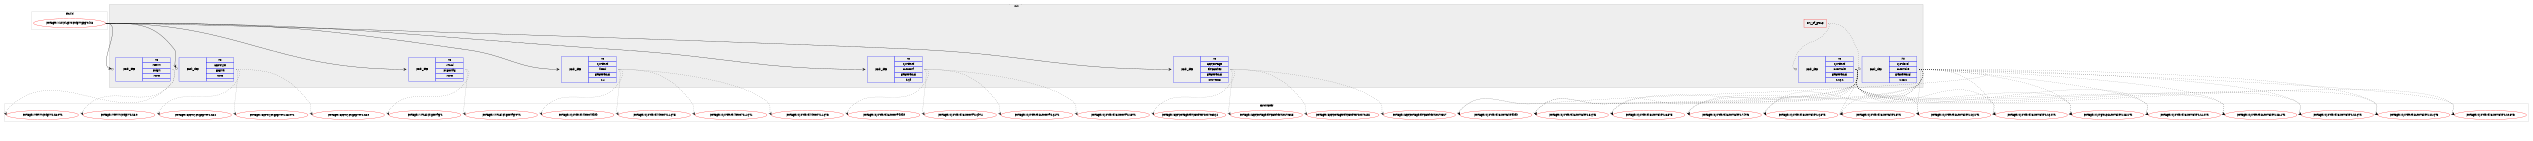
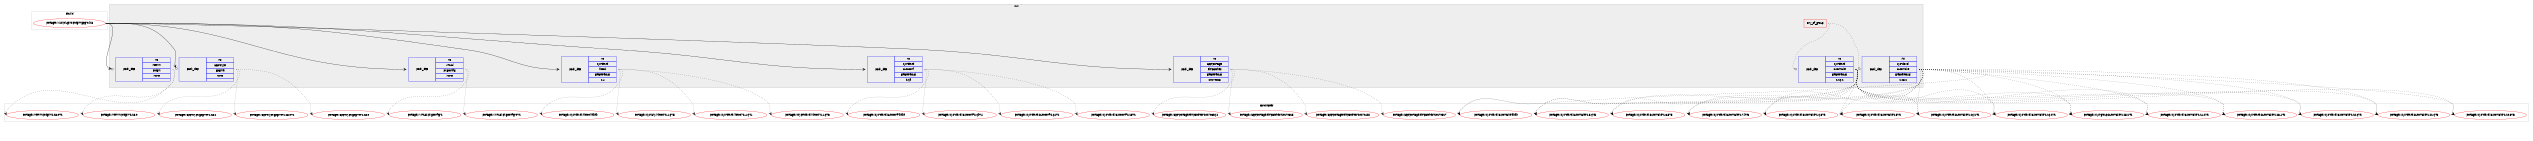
  digraph {
    compound=true
    concentrate=true
    fontname=Helvetica
    fontsize=10
    newrank=true
    rankdir=TB
    ranksep=1.5
    node [color=red fontname=Helvetica fontsize=10]
    edge [arrowhead=vee headport=w style=dotted tailport=e weight=100]
    n1 [label="portage://x11-plugins/pidgin-gpg-0.9.3" width=4]
    n2 [color=blue label=<<TABLE BORDER="0" CELLBORDER="1" CELLSPACING="0" CELLPADDING="4" WIDTH="220"><TR><TD ROWSPAN="6" CELLPADDING="30">pack_dep</TD></TR><TR><TD WIDTH="110">no</TD></TR><TR><TD>sys-devel</TD></TR><TR><TD>automake</TD></TR><TR><TD>greaterequal</TD></TR><TR><TD>1.16.1</TD></TR></TABLE>> shape=none]
    n3 [color=blue label=<<TABLE BORDER="0" CELLBORDER="1" CELLSPACING="0" CELLPADDING="4" WIDTH="220"><TR><TD ROWSPAN="6" CELLPADDING="30">pack_dep</TD></TR><TR><TD WIDTH="110">no</TD></TR><TR><TD>sys-devel</TD></TR><TR><TD>automake</TD></TR><TR><TD>greaterequal</TD></TR><TR><TD>1.15.1</TD></TR></TABLE>> shape=none]
    n4 [label=<<TABLE BORDER="0" CELLBORDER="1" CELLSPACING="0" CELLPADDING="4"><TR><TD CELLPADDING="10">any_of_group</TD></TR></TABLE>> shape=none]
    n5 [color=blue label=<<TABLE BORDER="0" CELLBORDER="1" CELLSPACING="0" CELLPADDING="4" WIDTH="220"><TR><TD ROWSPAN="6" CELLPADDING="30">pack_dep</TD></TR><TR><TD WIDTH="110">no</TD></TR><TR><TD>app-portage</TD></TR><TR><TD>elt-patches</TD></TR><TR><TD>greaterequal</TD></TR><TR><TD>20170815</TD></TR></TABLE>> shape=none]
    n6 [color=blue label=<<TABLE BORDER="0" CELLBORDER="1" CELLSPACING="0" CELLPADDING="4" WIDTH="220"><TR><TD ROWSPAN="6" CELLPADDING="30">pack_dep</TD></TR><TR><TD WIDTH="110">no</TD></TR><TR><TD>sys-devel</TD></TR><TR><TD>autoconf</TD></TR><TR><TD>greaterequal</TD></TR><TR><TD>2.69</TD></TR></TABLE>> shape=none]
    n7 [color=blue label=<<TABLE BORDER="0" CELLBORDER="1" CELLSPACING="0" CELLPADDING="4" WIDTH="220"><TR><TD ROWSPAN="6" CELLPADDING="30">pack_dep</TD></TR><TR><TD WIDTH="110">no</TD></TR><TR><TD>sys-devel</TD></TR><TR><TD>libtool</TD></TR><TR><TD>greaterequal</TD></TR><TR><TD>2.4</TD></TR></TABLE>> shape=none]
    n8 [color=blue label=<<TABLE BORDER="0" CELLBORDER="1" CELLSPACING="0" CELLPADDING="4" WIDTH="220"><TR><TD ROWSPAN="6" CELLPADDING="30">pack_dep</TD></TR><TR><TD WIDTH="110">no</TD></TR><TR><TD>virtual</TD></TR><TR><TD>pkgconfig</TD></TR><TR><TD>none</TD></TR><TR><TD></TD></TR></TABLE>> shape=none]
    n9 [color=blue label=<<TABLE BORDER="0" CELLBORDER="1" CELLSPACING="0" CELLPADDING="4" WIDTH="220"><TR><TD ROWSPAN="6" CELLPADDING="30">pack_dep</TD></TR><TR><TD WIDTH="110">no</TD></TR><TR><TD>app-crypt</TD></TR><TR><TD>gpgme</TD></TR><TR><TD>none</TD></TR><TR><TD></TD></TR></TABLE>> shape=none]
    n10 [color=blue label=<<TABLE BORDER="0" CELLBORDER="1" CELLSPACING="0" CELLPADDING="4" WIDTH="220"><TR><TD ROWSPAN="6" CELLPADDING="30">pack_dep</TD></TR><TR><TD WIDTH="110">no</TD></TR><TR><TD>net-im</TD></TR><TR><TD>pidgin</TD></TR><TR><TD>none</TD></TR><TR><TD></TD></TR></TABLE>> shape=none]
    n11 [label="portage://sys-devel/automake-1.10.3-r3" width=4]
    n12 [label="portage://sys-devel/automake-1.11.6-r3" width=4]
    n13 [label="portage://sys-devel/automake-1.12.6-r2" width=4]
    n14 [label="portage://sys-devel/automake-1.13.4-r2" width=4]
    n15 [label="portage://sys-devel/automake-1.14.1-r2" width=4]
    n16 [label="portage://sys-group/automake-1.15.1-r2" width=4]
    n17 [label="portage://sys-devel/automake-1.16.1-r1" width=4]
    n18 [label="portage://sys-devel/automake-1.16.1-r2" width=4]
    n19 [label="portage://sys-devel/automake-1.5-r2" width=4]
    n20 [label="portage://sys-devel/automake-1.6.3-r2" width=4]
    n21 [label="portage://sys-devel/automake-1.7.9-r3" width=4]
    n22 [label="portage://sys-devel/automake-1.8.5-r5" width=4]
    n23 [label="portage://sys-devel/automake-1.5.6-r5" width=4]
    n24 [label="portage://sys-devel/automake-9999" width=4]
    n25 [label="portage://app-portage/elt-patches-20170317" width=4]
    n26 [label="portage://app-portage/elt-patches-20170422" width=4]
    n27 [label="portage://app-portage/elt-patches-20170815" width=4]
    n28 [label="portage://app-portage/elt-patches-20170826.1" width=4]
    n29 [label="portage://sys-devel/autoconf-2.13-r1" width=4]
    n30 [label="portage://sys-devel/autoconf-2.64-r1" width=4]
    n31 [label="portage://sys-devel/autoconf-2.69-r4" width=4]
    n32 [label="portage://sys-devel/autoconf-9999" width=4]
-   n33 [label="portage://sys-devel/libtool-2.4.6-r3" width=4]
+   n33 [label="portage://crypt-devel/libtool-2.4.6-r3" width=4]
    n34 [label="portage://sys-devel/libtool-2.4.6-r4" width=4]
-   n35 [label="portage://sys-devel/libtool-2.4.6-r5" width=4]
+   n35 [label="portage://sys-any/libtool-2.4.6-r5" width=4]
    n36 [label="portage://sys-devel/libtool-9999" width=4]
    n37 [label="portage://virtual/pkgconfig-0-r1" width=4]
    n38 [label="portage://virtual/pkgconfig-1" width=4]
    n39 [label="portage://app-crypt/gpgme-1.13.0" width=4]
    n40 [label="portage://app-crypt/gpgme-1.13.0-r1" width=4]
    n41 [label="portage://app-crypt/gpgme-1.13.1" width=4]
    n42 [label="portage://net-im/pidgin-2.13.0" width=4]
    n43 [label="portage://net-im/pidgin-2.13.0-r1" width=4]
    subgraph cluster_1 {
      color=gray
      label=<<i>ebuild</i>>
      rank=same
      n1
    }
    subgraph cluster_2 {
      color=gray
      label=<<i>dependencies</i>>
      subgraph cluster_3 {
        color=gray
        fillcolor="#eeeeee"
        label=<<i>compile</i>>
        style=filled
        subgraph sub_4 {
          color=gray
          fillcolor="#eeeeee"
          label=<<i>compile</i>>
          style=filled
          n4
          subgraph sub_5 {
            color=gray
            fillcolor="#eeeeee"
            label=<<i>compile</i>>
            style=filled
            n2
          }
          subgraph sub_6 {
            color=gray
            fillcolor="#eeeeee"
            label=<<i>compile</i>>
            style=filled
            n3
          }
        }
        subgraph sub_7 {
          color=gray
          fillcolor="#eeeeee"
          label=<<i>compile</i>>
          style=filled
          n5
        }
        subgraph sub_8 {
          color=gray
          fillcolor="#eeeeee"
          label=<<i>compile</i>>
          style=filled
          n6
        }
        subgraph sub_9 {
          color=gray
          fillcolor="#eeeeee"
          label=<<i>compile</i>>
          style=filled
          n7
        }
        subgraph sub_10 {
          color=gray
          fillcolor="#eeeeee"
          label=<<i>compile</i>>
          style=filled
          n8
        }
      }
      subgraph cluster_11 {
        color=gray
        fillcolor="#eeeeee"
        label=<<i>compile and run</i>>
        style=filled
        subgraph sub_12 {
          color=gray
          fillcolor="#eeeeee"
          label=<<i>compile and run</i>>
          style=filled
          n9
        }
        subgraph sub_13 {
          color=gray
          fillcolor="#eeeeee"
          label=<<i>compile and run</i>>
          style=filled
          n10
        }
      }
      subgraph cluster_14 {
        color=gray
        fillcolor="#eeeeee"
        label=<<i>run</i>>
        style=filled
      }
    }
    subgraph cluster_15 {
      color=gray
      label=<<i>candidates</i>>
      rank=same
      subgraph sub_16 {
        color=black
        label=<<i>candidates</i>>
        nodesep=1
        rank=same
        n11
        n12
        n13
        n14
        n15
        n16
        n17
        n18
        n19
        n20
        n21
        n22
        n23
        n24
      }
      subgraph sub_17 {
        color=black
        label=<<i>candidates</i>>
        nodesep=1
        rank=same
        n11
        n12
        n13
        n14
        n15
        n16
        n17
        n18
        n19
        n20
        n21
        n22
        n23
        n24
      }
      subgraph sub_18 {
        color=black
        label=<<i>candidates</i>>
        nodesep=1
        rank=same
        n25
        n26
        n27
        n28
      }
      subgraph sub_19 {
        color=black
        label=<<i>candidates</i>>
        nodesep=1
        rank=same
        n29
        n30
        n31
        n32
      }
      subgraph sub_20 {
        color=black
        label=<<i>candidates</i>>
        nodesep=1
        rank=same
        n33
        n34
        n35
        n36
      }
      subgraph sub_21 {
        color=black
        label=<<i>candidates</i>>
        nodesep=1
        rank=same
        n37
        n38
      }
      subgraph sub_22 {
        color=black
        label=<<i>candidates</i>>
        nodesep=1
        rank=same
        n39
        n40
        n41
      }
      subgraph sub_23 {
        color=black
        label=<<i>candidates</i>>
        nodesep=1
        rank=same
        n42
        n43
      }
    }
    n1 -> n5 [style=solid weight=20]
    n1 -> n6 [style=solid weight=20]
    n1 -> n7 [style=solid weight=20]
    n1 -> n8 [style=solid weight=20]
    n1 -> n9 [arrowhead=odotvee style=solid weight=20]
    n1 -> n10 [arrowhead=odotvee style=solid weight=20]
    n2 -> n11
    n2 -> n12
    n2 -> n13
    n2 -> n14
    n2 -> n15
    n2 -> n16
    n2 -> n17
    n2 -> n18
    n2 -> n19
    n2 -> n20
    n2 -> n21
    n2 -> n22
    n2 -> n23
    n2 -> n24
    n3 -> n11
    n3 -> n12
    n3 -> n13
    n3 -> n14
    n3 -> n15
    n3 -> n16
    n3 -> n17
    n3 -> n18
    n3 -> n19
    n3 -> n20
    n3 -> n21
    n3 -> n22
    n3 -> n23
    n3 -> n24
    n4 -> n2 [arrowhead=oinv weight=20]
    n4 -> n3 [arrowhead=oinv weight=20]
    n5 -> n25
    n5 -> n26
    n5 -> n27
    n5 -> n28
    n6 -> n29
    n6 -> n30
    n6 -> n31
    n6 -> n32
    n7 -> n33
    n7 -> n34
    n7 -> n35
    n7 -> n36
    n8 -> n37
    n8 -> n38
    n9 -> n39
    n9 -> n40
    n9 -> n41
    n10 -> n42
    n10 -> n43
  }
